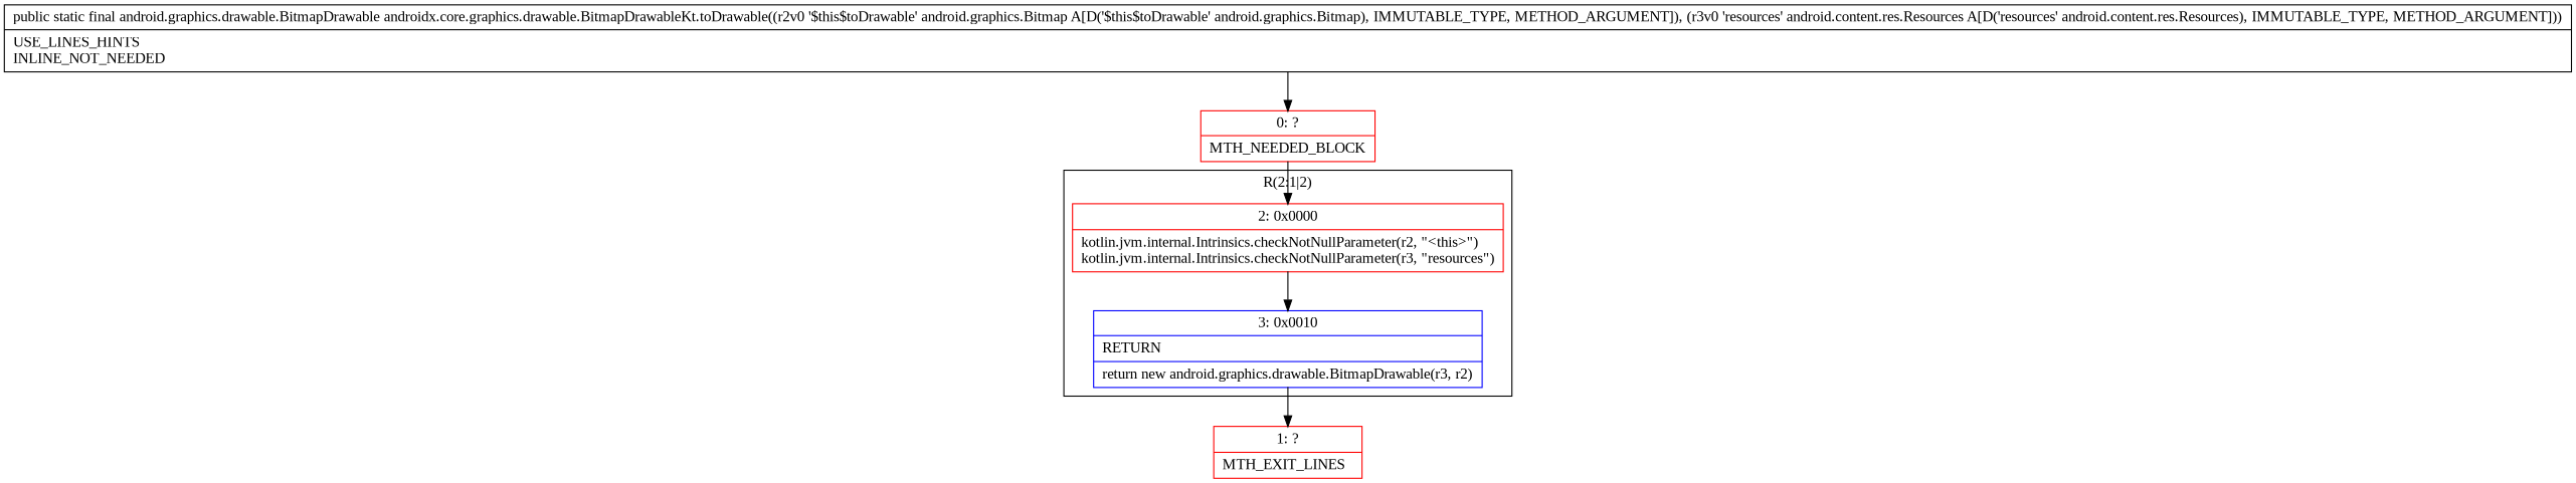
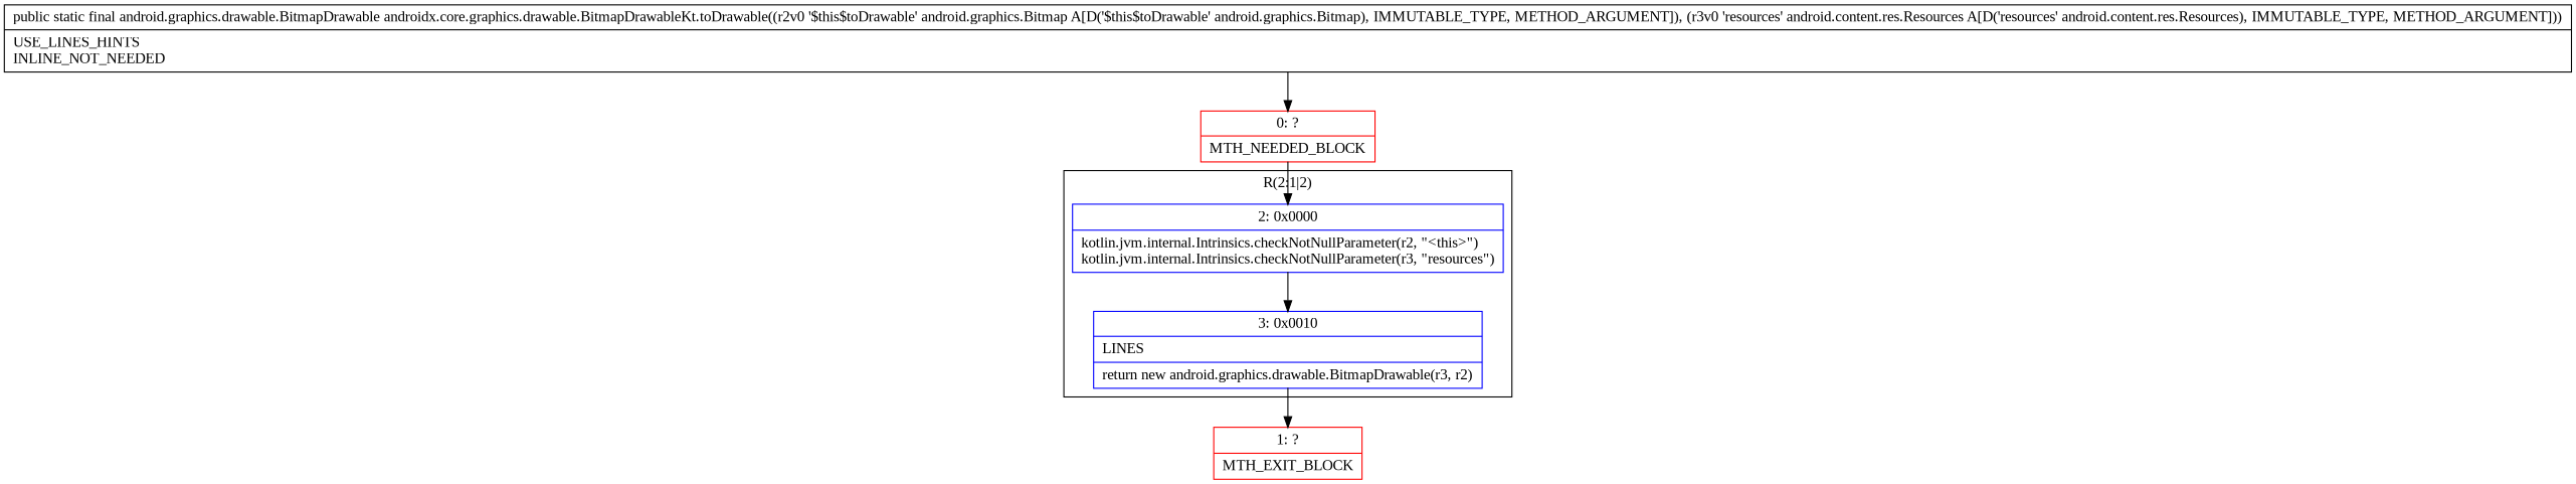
  digraph {
    fontname="Liberation Serif"
    node [color=blue fontname="Liberation Serif" shape=record]
    edge [fontname="Liberation Serif"]
-   n1 [color=red label="{2\:\ 0x0000|kotlin.jvm.internal.Intrinsics.checkNotNullParameter(r2, \"\<this\>\")\lkotlin.jvm.internal.Intrinsics.checkNotNullParameter(r3, \"resources\")\l}"]
-   n2 [label="{3\:\ 0x0010|RETURN\l|return new android.graphics.drawable.BitmapDrawable(r3, r2)\l}"]
-   n3 [color=red label="{1\:\ ?|MTH_EXIT_LINES\l}"]
+   n1 [label="{2\:\ 0x0000|kotlin.jvm.internal.Intrinsics.checkNotNullParameter(r2, \"\<this\>\")\lkotlin.jvm.internal.Intrinsics.checkNotNullParameter(r3, \"resources\")\l}"]
+   n2 [label="{3\:\ 0x0010|LINES\l|return new android.graphics.drawable.BitmapDrawable(r3, r2)\l}"]
+   n3 [color=red label="{1\:\ ?|MTH_EXIT_BLOCK\l}"]
    n4 [color=red label="{0\:\ ?|MTH_NEEDED_BLOCK\l}"]
    n5 [label="{public static final android.graphics.drawable.BitmapDrawable androidx.core.graphics.drawable.BitmapDrawableKt.toDrawable((r2v0 '$this$toDrawable' android.graphics.Bitmap A[D('$this$toDrawable' android.graphics.Bitmap), IMMUTABLE_TYPE, METHOD_ARGUMENT]), (r3v0 'resources' android.content.res.Resources A[D('resources' android.content.res.Resources), IMMUTABLE_TYPE, METHOD_ARGUMENT]))  | USE_LINES_HINTS\lINLINE_NOT_NEEDED\l}" color=""]
    subgraph cluster_1 {
      label="R(2:1|2)"
      n1
      n2
    }
    n1 -> n2
    n2 -> n3
    n4 -> n1
    n5 -> n4
  }
